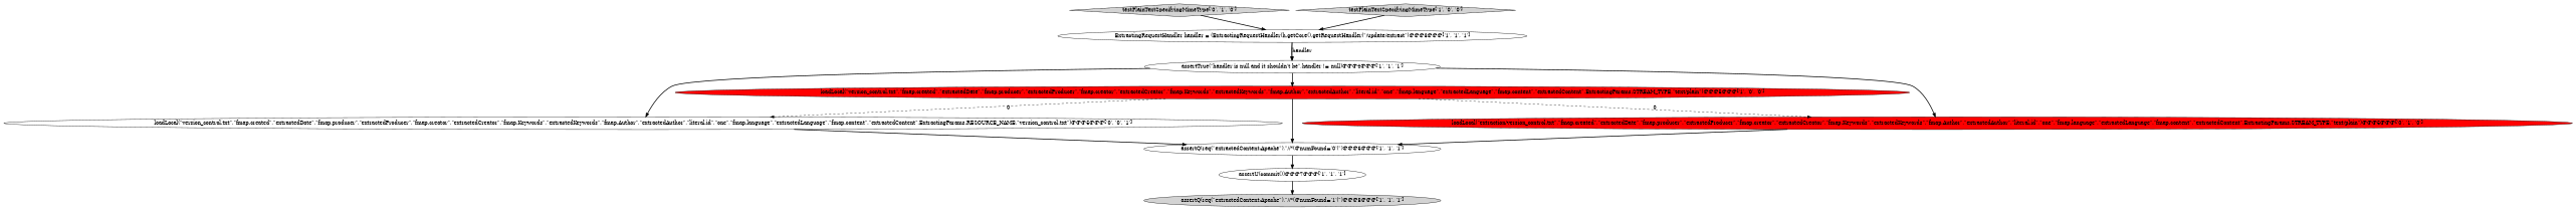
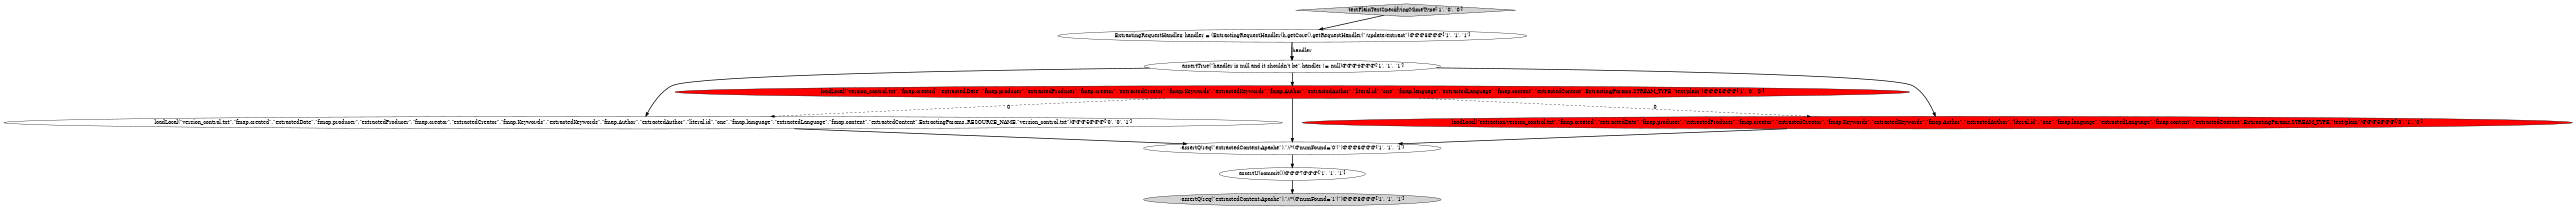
  digraph {
    node [fillcolor=white shape=ellipse style=filled]
    edge [style=bold]
    n1 [label="assertQ(req(\"extractedContent:Apache\"),\"//*(@numFound='0'(\")@@@6@@@['1', '1', '1']"]
    n2 [label="assertU(commit())@@@7@@@['1', '1', '1']"]
    n3 [fillcolor=lightgray label="assertQ(req(\"extractedContent:Apache\"),\"//*(@numFound='1'(\")@@@8@@@['1', '1', '1']"]
    n4 [label="loadLocal(\"version_control.txt\",\"fmap.created\",\"extractedDate\",\"fmap.producer\",\"extractedProducer\",\"fmap.creator\",\"extractedCreator\",\"fmap.Keywords\",\"extractedKeywords\",\"fmap.Author\",\"extractedAuthor\",\"literal.id\",\"one\",\"fmap.language\",\"extractedLanguage\",\"fmap.content\",\"extractedContent\",ExtractingParams.RESOURCE_NAME,\"version_control.txt\")@@@5@@@['0', '0', '1']"]
    n5 [fillcolor=red label="loadLocal(\"version_control.txt\",\"fmap.created\",\"extractedDate\",\"fmap.producer\",\"extractedProducer\",\"fmap.creator\",\"extractedCreator\",\"fmap.Keywords\",\"extractedKeywords\",\"fmap.Author\",\"extractedAuthor\",\"literal.id\",\"one\",\"fmap.language\",\"extractedLanguage\",\"fmap.content\",\"extractedContent\",ExtractingParams.STREAM_TYPE,\"text/plain\")@@@5@@@['1', '0', '0']"]
    n6 [fillcolor=red label="loadLocal(\"extraction/version_control.txt\",\"fmap.created\",\"extractedDate\",\"fmap.producer\",\"extractedProducer\",\"fmap.creator\",\"extractedCreator\",\"fmap.Keywords\",\"extractedKeywords\",\"fmap.Author\",\"extractedAuthor\",\"literal.id\",\"one\",\"fmap.language\",\"extractedLanguage\",\"fmap.content\",\"extractedContent\",ExtractingParams.STREAM_TYPE,\"text/plain\")@@@5@@@['0', '1', '0']"]
-   n7 [fillcolor=lightgray label="testPlainTextSpecifyingMimeType['0', '1', '0']" shape=diamond]
    n8 [label="ExtractingRequestHandler handler = (ExtractingRequestHandler)h.getCore().getRequestHandler(\"/update/extract\")@@@3@@@['1', '1', '1']"]
    n9 [label="assertTrue(\"handler is null and it shouldn't be\",handler != null)@@@4@@@['1', '1', '1']"]
    n10 [fillcolor=lightgray label="testPlainTextSpecifyingMimeType['1', '0', '0']" shape=diamond]
    n1 -> n2
    n2 -> n3
    n4 -> n1
    n5 -> n1
    n5 -> n4 [label=0 style=dashed]
    n5 -> n6 [label=0 style=dashed]
    n6 -> n1
-   n7 -> n8
    n8 -> n9
    n8 -> n9 [label=handler style=solid]
    n9 -> n4
    n9 -> n5
    n9 -> n6
    n10 -> n8
  }
